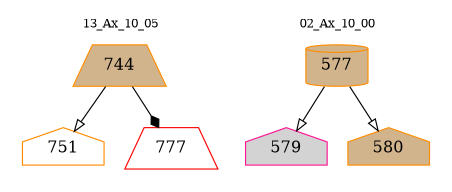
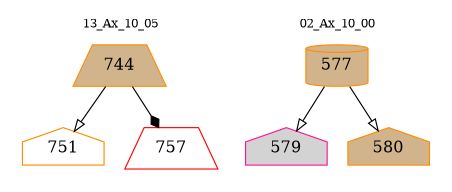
  digraph {
    node [color=darkorange fillcolor=tan shape=house style=filled]
    edge [arrowhead=onormal color=black]
    n1 [label=744 shape=trapezium]
    n2 [fillcolor=white label=751]
-   n3 [color=red fillcolor=white label=777 shape=trapezium]
+   n3 [color=red fillcolor=white label=757 shape=trapezium]
    n4 [label=577 shape=cylinder]
    n5 [color=deeppink fillcolor=lightgrey label=579]
    n6 [label=580]
    subgraph cluster_1 {
      color=white
      fontsize=10
      label="13_Ax_10_05"
      n1
      n2
      n3
    }
    subgraph cluster_2 {
      color=white
      fontsize=10
      label="02_Ax_10_00"
      n4
      n5
      n6
    }
    n1 -> n2
    n1 -> n3 [arrowhead=diamond]
    n4 -> n5
    n4 -> n6
  }
